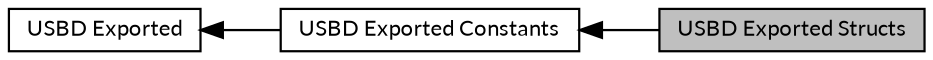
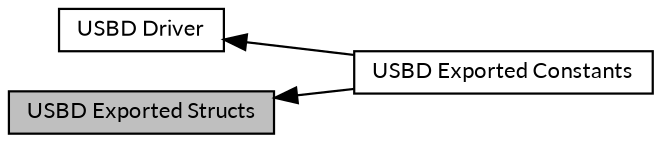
  digraph {
    fontname=Lato
    rankdir=LR
    node [color=black fillcolor=white fontname=Lato fontsize=10 shape=box style=filled]
    edge [dir=back fontname=Lato fontsize=10 labelfontname=Helvetica labelfontsize=10 shape=plaintext style=solid]
-   n1 [height=0.2 label="USBD Exported" width=0.4]
+   n1 [height=0.2 label="USBD Driver" width=0.4]
    n2 [height=0.2 label="USBD Exported Constants" width=0.4]
    n3 [fillcolor=grey75 fontcolor=black height=0.2 label="USBD Exported Structs" width=0.4]
    n1 -> n2
-   n2 -> n3
+   n3 -> n2
  }
